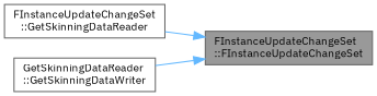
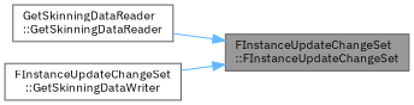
  digraph {
    fontname="IBM Plex Sans"
    rankdir=RL
    node [color=grey40 fillcolor=white fontname="IBM Plex Sans" fontsize=10 shape=box style=filled]
    edge [color=steelblue1 dir=back fontname="IBM Plex Sans" fontsize=10 labelfontname=Helvetica labelfontsize=10 style=solid]
    n1 [color=gray40 fillcolor=grey60 fontcolor=black height=0.2 label="FInstanceUpdateChangeSet\l::FInstanceUpdateChangeSet" width=0.4]
-   n2 [height=0.2 label="FInstanceUpdateChangeSet\l::GetSkinningDataReader" width=0.4]
-   n3 [height=0.2 label="GetSkinningDataReader\l::GetSkinningDataWriter" width=0.4]
+   n2 [height=0.2 label="GetSkinningDataReader\l::GetSkinningDataReader" width=0.4]
+   n3 [height=0.2 label="FInstanceUpdateChangeSet\l::GetSkinningDataWriter" width=0.4]
    n1 -> n2
    n1 -> n3
  }
